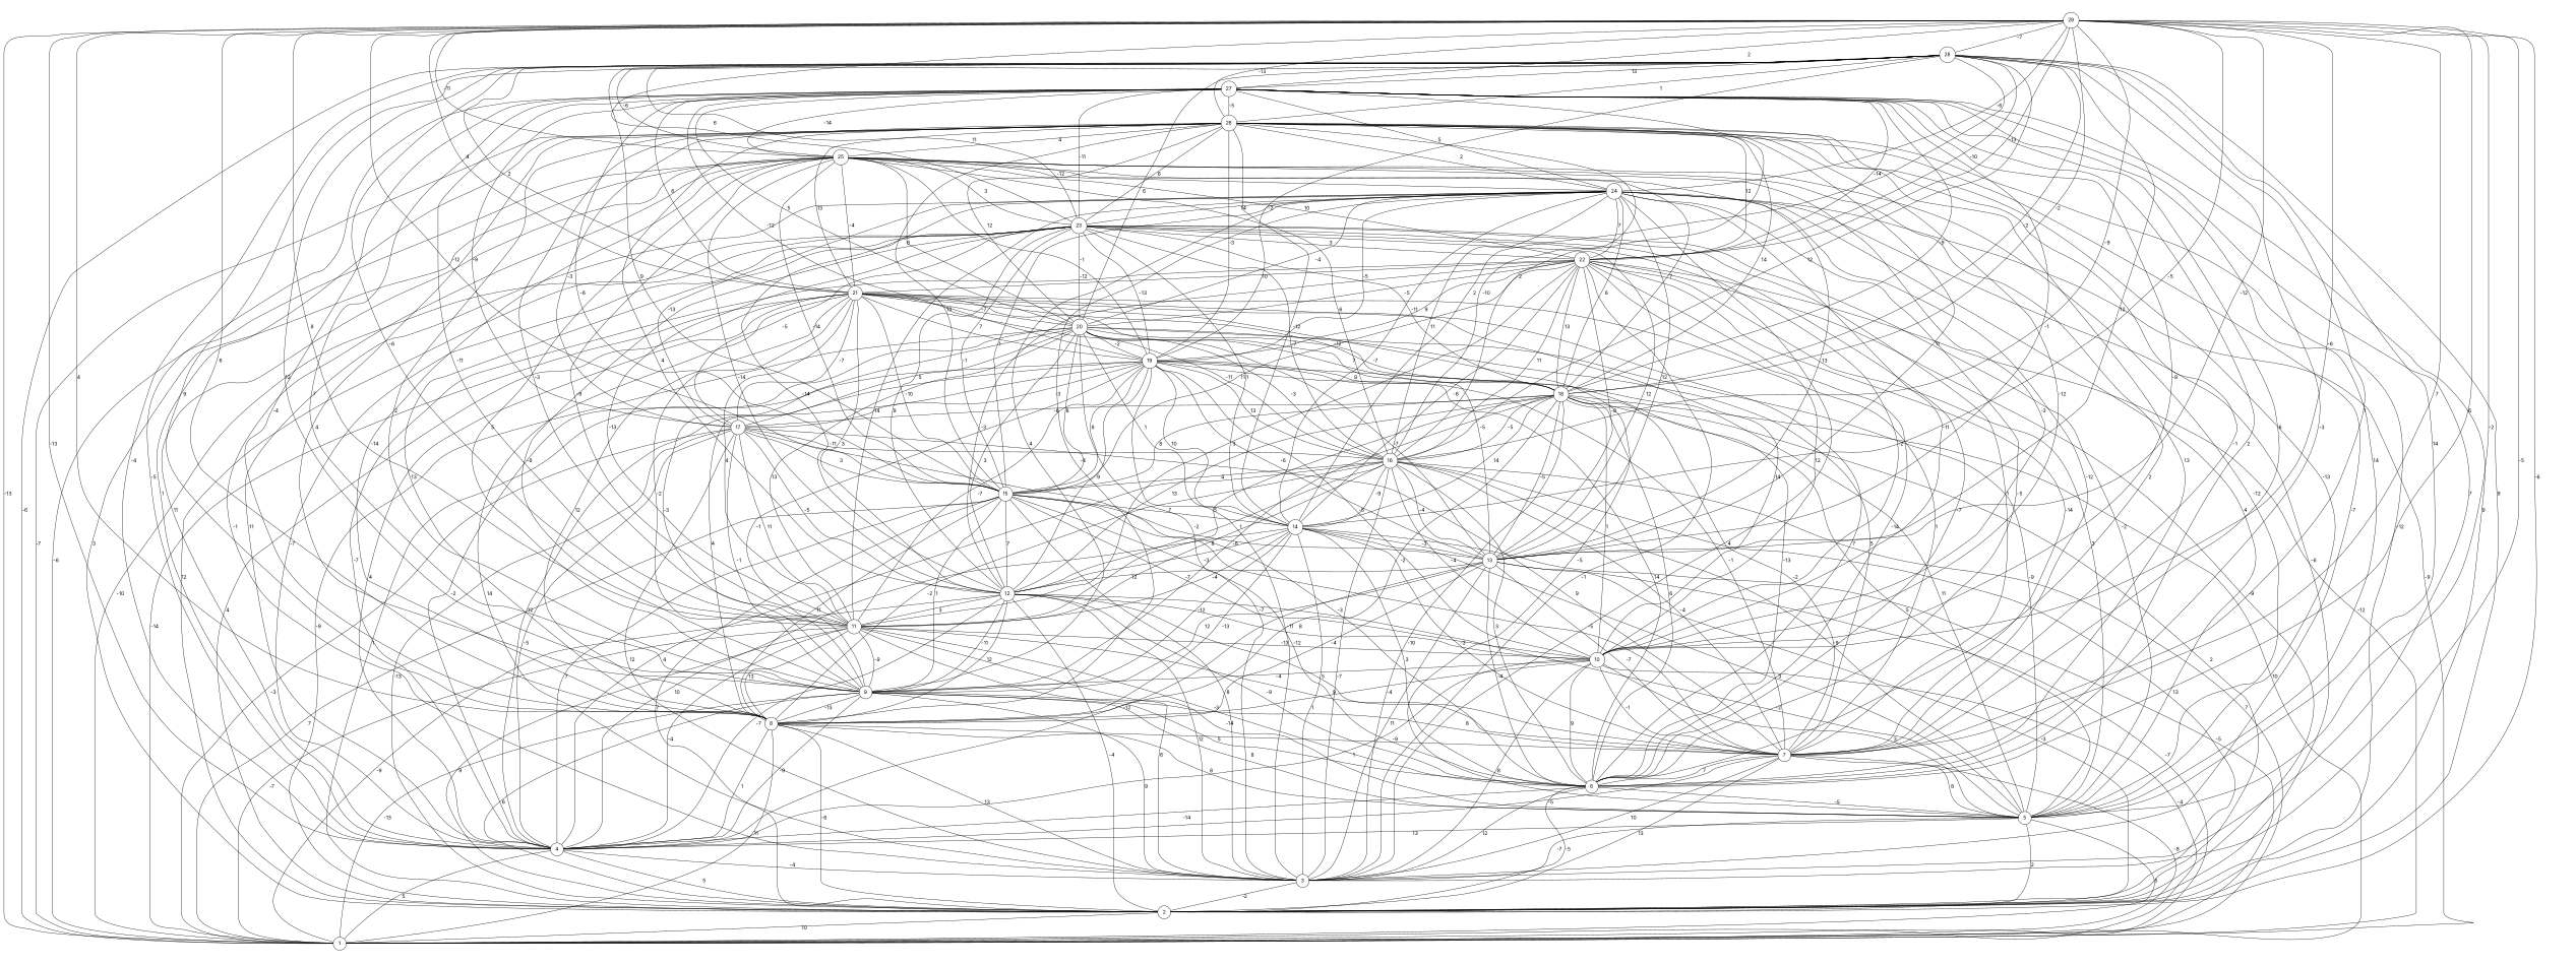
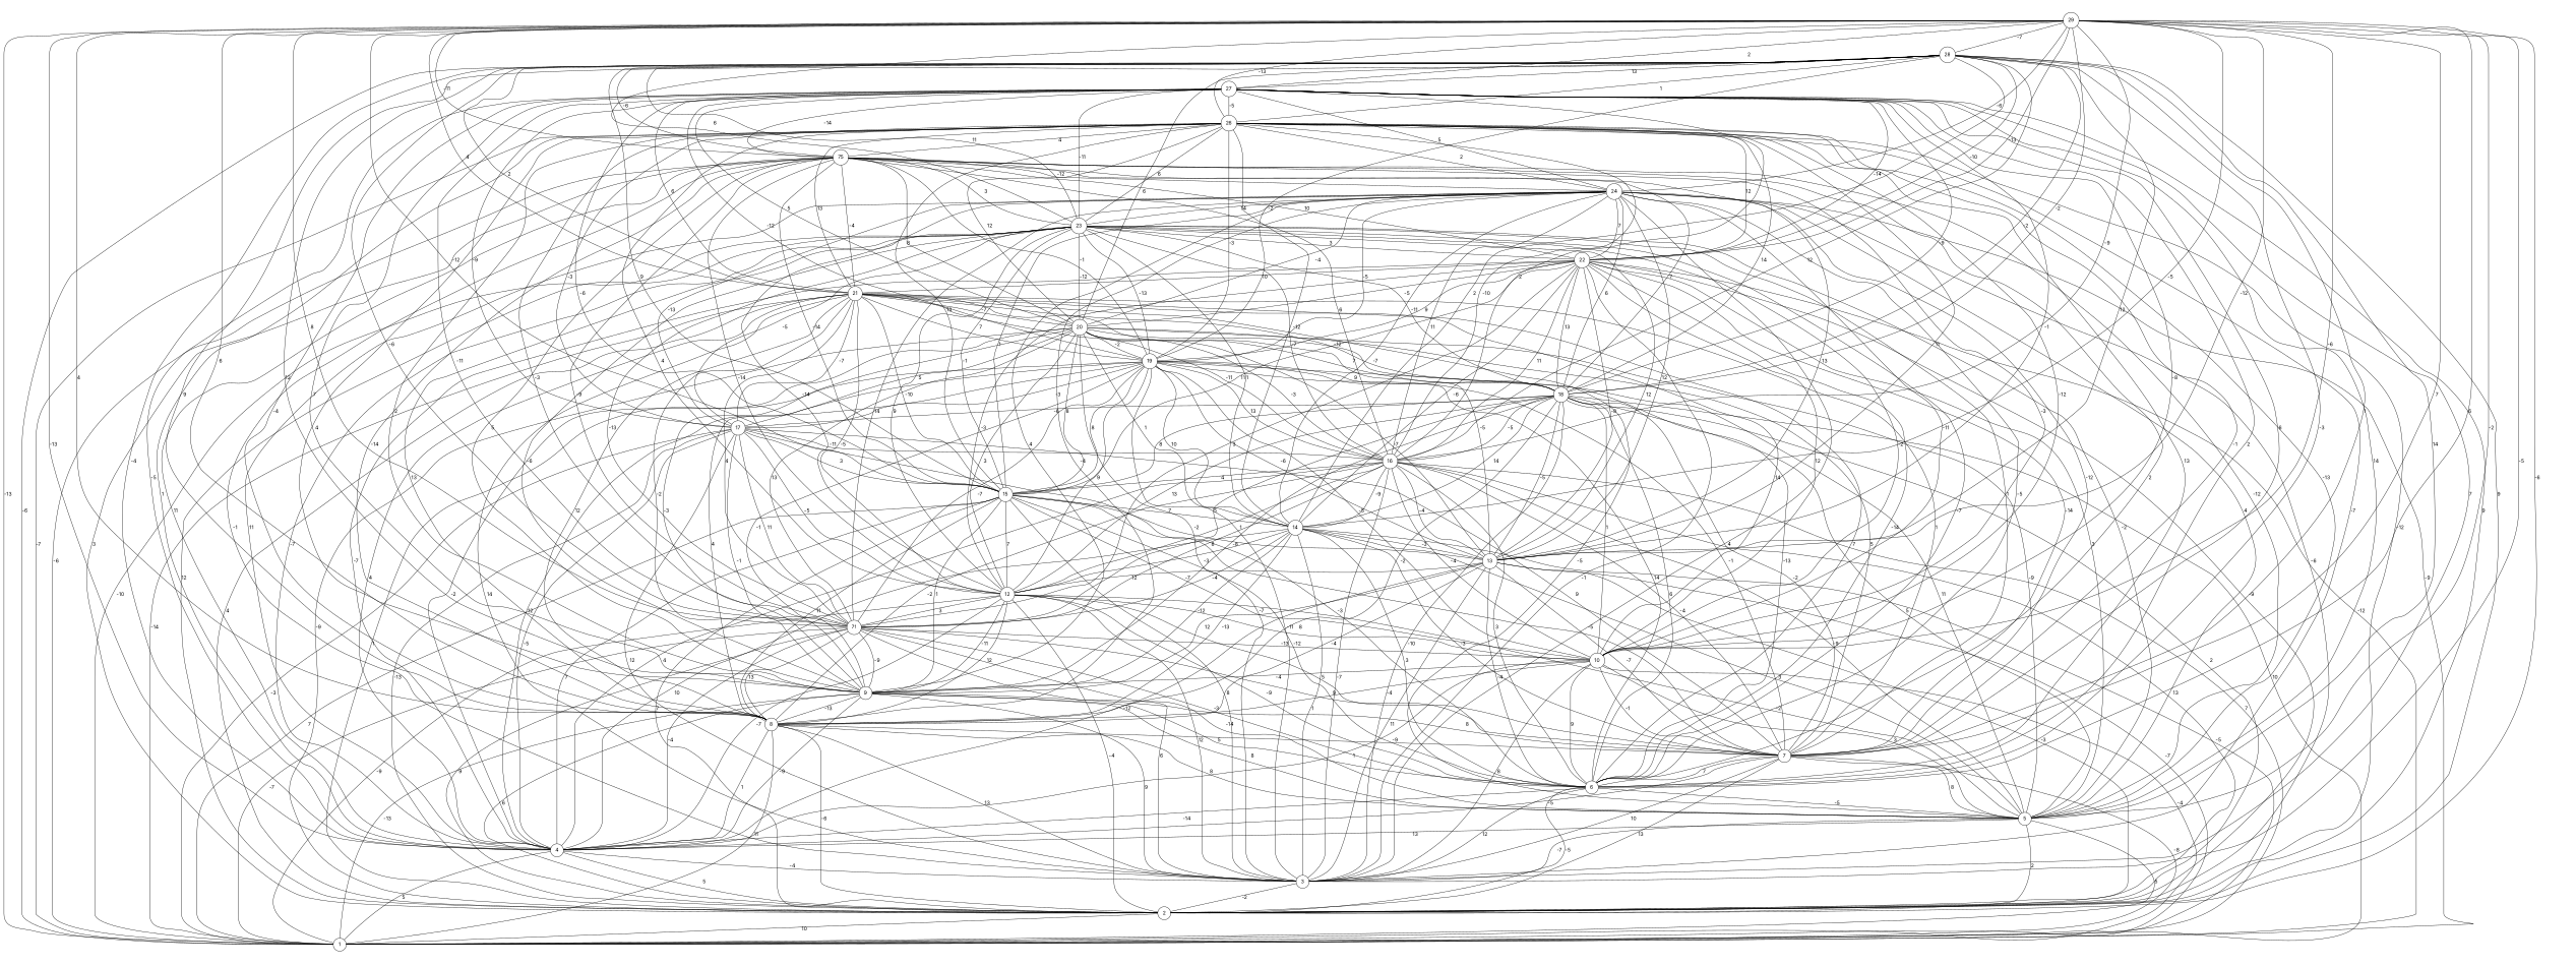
  graph {
    fontname=Inter
    node [fontname=Inter shape=circle]
    edge [fontname=Inter]
    29
    1
    2
    3
    4
    5
    6
    7
    8
    9
    10
-   11
+   11 [label=71]
    13
    14
    15
    16
    18
    21
    22
    23
    24
-   25
+   25 [label=75]
    26
    27
    28
    12
    17
    19
    20
    29 -- 1 [label=-13]
    29 -- 2 [label=-6]
    29 -- 3 [label=-5]
    29 -- 4 [label=-13]
    29 -- 5 [label=-2]
    29 -- 6 [label=6]
    29 -- 7 [label=7]
    29 -- 8 [label=4]
    29 -- 9 [label=6]
    29 -- 10 [label=-6]
    29 -- 11 [label=8]
    29 -- 13 [label=-12]
    29 -- 14 [label=-5]
    29 -- 15 [label=-12]
    29 -- 16 [label=-9]
    29 -- 18 [label=-2]
    29 -- 21 [label=4]
    29 -- 22 [label=-13]
    29 -- 23 [label=6]
    29 -- 24 [label=-6]
    29 -- 25 [label=-11]
    29 -- 26 [label=-13]
    29 -- 27 [label=2]
    29 -- 28 [label=-7]
    2 -- 1 [label=10]
    3 -- 2 [label=-2]
    4 -- 1 [label=5]
    4 -- 2 [label=5]
    4 -- 3 [label=-4]
    5 -- 1 [label=5]
    5 -- 2 [label=2]
    5 -- 3 [label=-7]
    5 -- 4 [label=13]
    6 -- 2 [label=-5]
    6 -- 3 [label=12]
    6 -- 4 [label=-14]
    6 -- 5 [label=-5]
    7 -- 1 [label=-8]
    7 -- 2 [label=13]
    7 -- 3 [label=10]
    7 -- 4 [label=-5]
    7 -- 5 [label=8]
    7 -- 6 [label=7]
    8 -- 1 [label=11]
    8 -- 2 [label=-6]
    8 -- 3 [label=13]
    8 -- 4 [label=1]
    8 -- 5 [label=8]
    8 -- 7 [label=-9]
    9 -- 1 [label=-13]
    9 -- 2 [label=6]
    9 -- 3 [label=9]
    9 -- 4 [label=-9]
    9 -- 5 [label=8]
    9 -- 6 [label=5]
    9 -- 7 [label=8]
    9 -- 8 [label=-13]
    10 -- 1 [label=-4]
    10 -- 3 [label=8]
    10 -- 4 [label=1]
    10 -- 5 [label=3]
    10 -- 6 [label=9]
    10 -- 7 [label=-1]
    10 -- 8 [label=-4]
    10 -- 9 [label=-4]
    11 -- 1 [label=-7]
    11 -- 2 [label=9]
    11 -- 3 [label=6]
    11 -- 4 [label=-4]
    11 -- 5 [label=-14]
    11 -- 6 [label=-3]
    11 -- 7 [label=9]
    11 -- 8 [label=13]
    11 -- 9 [label=-9]
    11 -- 10 [label=-13]
    13 -- 1 [label=-7]
    13 -- 2 [label=-3]
    13 -- 3 [label=11]
    13 -- 4 [label=-12]
    13 -- 6 [label=-4]
    13 -- 7 [label=-7]
    13 -- 8 [label=-4]
    13 -- 9 [label=12]
    13 -- 12 [label=12]
    14 -- 1 [label=-5]
    14 -- 3 [label=1]
    14 -- 4 [label=10]
    14 -- 5 [label=3]
    14 -- 6 [label=3]
    14 -- 7 [label=-3]
    14 -- 8 [label=-13]
    14 -- 9 [label=-12]
    14 -- 11 [label=-4]
    14 -- 13 [label=-3]
    14 -- 12 [label=-3]
    15 -- 1 [label=7]
    15 -- 2 [label=7]
    15 -- 3 [label=8]
    15 -- 4 [label=7]
    15 -- 6 [label=-12]
    15 -- 7 [label=-5]
    15 -- 8 [label=11]
    15 -- 9 [label=1]
    15 -- 10 [label=-7]
    15 -- 13 [label=-2]
    15 -- 14 [label=7]
    15 -- 12 [label=7]
    16 -- 1 [label=7]
    16 -- 2 [label=13]
    16 -- 3 [label=-7]
    16 -- 4 [label=4]
    16 -- 5 [label=-9]
    16 -- 6 [label=3]
    16 -- 7 [label=-4]
    16 -- 8 [label=-2]
    16 -- 10 [label=-4]
    16 -- 11 [label=8]
    16 -- 13 [label=-4]
    16 -- 14 [label=-9]
    16 -- 15 [label=4]
    16 -- 12 [label=1]
    18 -- 1 [label=10]
    18 -- 2 [label=2]
    18 -- 3 [label=-10]
    18 -- 5 [label=5]
    18 -- 6 [label=6]
    18 -- 7 [label=-2]
    18 -- 8 [label=-2]
    18 -- 9 [label=-8]
    18 -- 10 [label=1]
    18 -- 11 [label=5]
    18 -- 13 [label=-5]
    18 -- 14 [label=14]
    18 -- 15 [label=8]
    18 -- 16 [label=-5]
    18 -- 12 [label=13]
    18 -- 17 [label=-6]
    21 -- 1 [label=-14]
    21 -- 2 [label=4]
    21 -- 3 [label=14]
    21 -- 4 [label=4]
    21 -- 5 [label=-5]
    21 -- 6 [label=7]
    21 -- 7 [label=1]
    21 -- 8 [label=12]
    21 -- 9 [label=-2]
    21 -- 10 [label=14]
    21 -- 11 [label=4]
    21 -- 13 [label=-5]
    21 -- 15 [label=-10]
    21 -- 16 [label=-11]
    21 -- 18 [label=-12]
-   21 -- 12 [label=3]
+   21 -- 12 [label=-5]
    21 -- 17 [label=-7]
    21 -- 19 [label=7]
    21 -- 20 [label=-7]
    22 -- 1 [label=-12]
    22 -- 2 [label=-9]
    22 -- 3 [label=-1]
    22 -- 4 [label=-7]
    22 -- 5 [label=3]
    22 -- 6 [label=-14]
    22 -- 7 [label=-14]
    22 -- 10 [label=12]
    22 -- 11 [label=3]
    22 -- 13 [label=-8]
    22 -- 14 [label=-6]
    22 -- 15 [label=11]
    22 -- 16 [label=11]
    22 -- 18 [label=13]
    22 -- 21 [label=10]
    22 -- 12 [label=-3]
    22 -- 19 [label=9]
    22 -- 20 [label=-5]
    23 -- 1 [label=-10]
    23 -- 2 [label=12]
    23 -- 4 [label=-7]
    23 -- 5 [label=-2]
    23 -- 6 [label=-7]
    23 -- 7 [label=1]
    23 -- 8 [label=13]
    23 -- 9 [label=-6]
    23 -- 10 [label=-2]
    23 -- 11 [label=-13]
    23 -- 13 [label=12]
    23 -- 14 [label=1]
    23 -- 15 [label=-1]
    23 -- 16 [label=-7]
    23 -- 18 [label=-11]
    23 -- 22 [label=3]
    23 -- 12 [label=9]
    23 -- 17 [label=-5]
    23 -- 19 [label=-13]
    23 -- 20 [label=-12]
    24 -- 1 [label=-9]
    24 -- 2 [label=-6]
    24 -- 3 [label=4]
    24 -- 4 [label=11]
    24 -- 5 [label=4]
    24 -- 6 [label=-5]
    24 -- 7 [label=-12]
    24 -- 8 [label=-4]
    24 -- 9 [label=4]
    24 -- 10 [label=-11]
    24 -- 11 [label=14]
    24 -- 13 [label=12]
    24 -- 14 [label=-7]
    24 -- 15 [label=1]
    24 -- 16 [label=11]
    24 -- 18 [label=6]
    24 -- 22 [label=7]
    24 -- 23 [label=14]
    24 -- 12 [label=-14]
    24 -- 17 [label=-13]
    24 -- 19 [label=-5]
    24 -- 20 [label=-4]
    25 -- 1 [label=-6]
    25 -- 2 [label=3]
    25 -- 3 [label=-1]
    25 -- 4 [label=11]
    25 -- 5 [label=-12]
    25 -- 6 [label=2]
    25 -- 8 [label=-14]
    25 -- 9 [label=5]
    25 -- 10 [label=-3]
    25 -- 11 [label=-9]
    25 -- 13 [label=13]
    25 -- 15 [label=-14]
    25 -- 16 [label=6]
    25 -- 18 [label=7]
    25 -- 21 [label=-4]
    25 -- 22 [label=10]
    25 -- 23 [label=3]
    25 -- 24 [label=-12]
    25 -- 12 [label=-14]
    25 -- 19 [label=-1]
    25 -- 20 [label=8]
    26 -- 1 [label=-7]
    26 -- 2 [label=-12]
    26 -- 3 [label=-7]
    26 -- 4 [label=1]
    26 -- 5 [label=-13]
    26 -- 6 [label=13]
    26 -- 7 [label=-1]
    26 -- 8 [label=4]
    26 -- 9 [label=2]
    26 -- 10 [label=-12]
    26 -- 11 [label=-3]
    26 -- 13 [label=11]
    26 -- 14 [label=-12]
    26 -- 15 [label=13]
    26 -- 16 [label=-10]
    26 -- 18 [label=14]
    26 -- 21 [label=13]
    26 -- 22 [label=12]
    26 -- 23 [label=6]
    26 -- 24 [label=2]
    26 -- 25 [label=4]
    26 -- 12 [label=4]
    26 -- 17 [label=-3]
    26 -- 19 [label=-3]
    26 -- 20 [label=12]
    27 -- 2 [label=9]
    27 -- 3 [label=7]
    27 -- 4 [label=-5]
    27 -- 5 [label=14]
    27 -- 6 [label=2]
    27 -- 7 [label=6]
    27 -- 8 [label=-4]
    27 -- 9 [label=7]
    27 -- 10 [label=-8]
    27 -- 11 [label=-11]
    27 -- 13 [label=-1]
    27 -- 15 [label=-6]
    27 -- 16 [label=2]
    27 -- 18 [label=-9]
    27 -- 21 [label=6]
    27 -- 22 [label=-14]
    27 -- 23 [label=-11]
    27 -- 24 [label=5]
    27 -- 25 [label=-14]
    27 -- 26 [label=-5]
    27 -- 17 [label=-9]
    27 -- 19 [label=-12]
    27 -- 20 [label=5]
    28 -- 1 [label=-6]
    28 -- 2 [label=9]
    28 -- 4 [label=-4]
    28 -- 5 [label=14]
    28 -- 6 [label=-3]
    28 -- 7 [label=1]
    28 -- 8 [label=9]
    28 -- 9 [label=12]
    28 -- 11 [label=-6]
    28 -- 13 [label=12]
    28 -- 14 [label=2]
    28 -- 15 [label=9]
    28 -- 16 [label=12]
    28 -- 18 [label=-2]
    28 -- 21 [label=2]
    28 -- 22 [label=-10]
    28 -- 23 [label=11]
    28 -- 25 [label=-6]
    28 -- 26 [label=1]
    28 -- 27 [label=13]
    28 -- 19 [label=-2]
    28 -- 20 [label=6]
    12 -- 1 [label=-9]
    12 -- 2 [label=-4]
    12 -- 3 [label=12]
    12 -- 4 [label=-7]
    12 -- 5 [label=-2]
    12 -- 6 [label=-9]
    12 -- 7 [label=5]
    12 -- 8 [label=12]
    12 -- 9 [label=-11]
    12 -- 10 [label=8]
    12 -- 11 [label=3]
    17 -- 1 [label=-3]
    17 -- 2 [label=-13]
    17 -- 3 [label=12]
    17 -- 4 [label=-5]
    17 -- 6 [label=-3]
    17 -- 7 [label=9]
    17 -- 9 [label=-1]
    17 -- 11 [label=11]
    17 -- 15 [label=3]
    17 -- 16 [label=-11]
    17 -- 12 [label=-5]
    19 -- 2 [label=1]
    19 -- 3 [label=-11]
    19 -- 4 [label=12]
    19 -- 5 [label=11]
    19 -- 6 [label=14]
    19 -- 7 [label=-1]
    19 -- 8 [label=4]
    19 -- 9 [label=-1]
    19 -- 10 [label=-5]
    19 -- 11 [label=-7]
    19 -- 13 [label=-6]
    19 -- 14 [label=10]
    19 -- 15 [label=8]
    19 -- 16 [label=13]
    19 -- 18 [label=9]
    19 -- 12 [label=9]
    19 -- 17 [label=-3]
    20 -- 2 [label=-9]
    20 -- 3 [label=-7]
    20 -- 4 [label=-2]
    20 -- 5 [label=-9]
    20 -- 6 [label=-13]
    20 -- 7 [label=5]
    20 -- 9 [label=-3]
    20 -- 11 [label=13]
    20 -- 13 [label=-7]
    20 -- 14 [label=1]
    20 -- 15 [label=8]
    20 -- 16 [label=-3]
    20 -- 18 [label=7]
    20 -- 12 [label=3]
    20 -- 17 [label=5]
    20 -- 19 [label=-2]
  }
